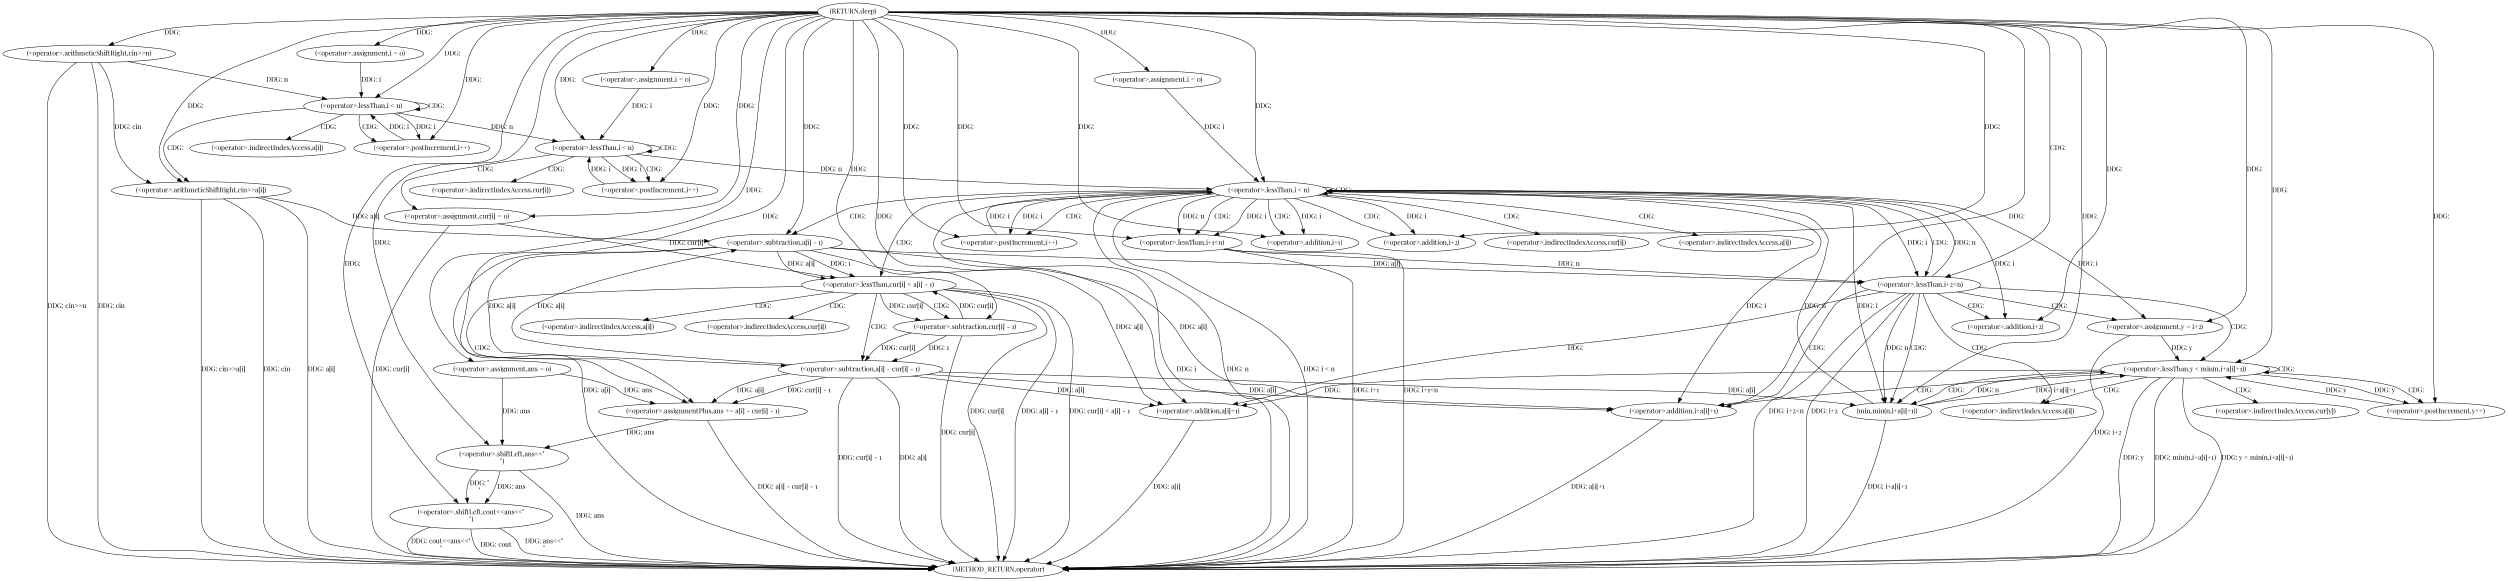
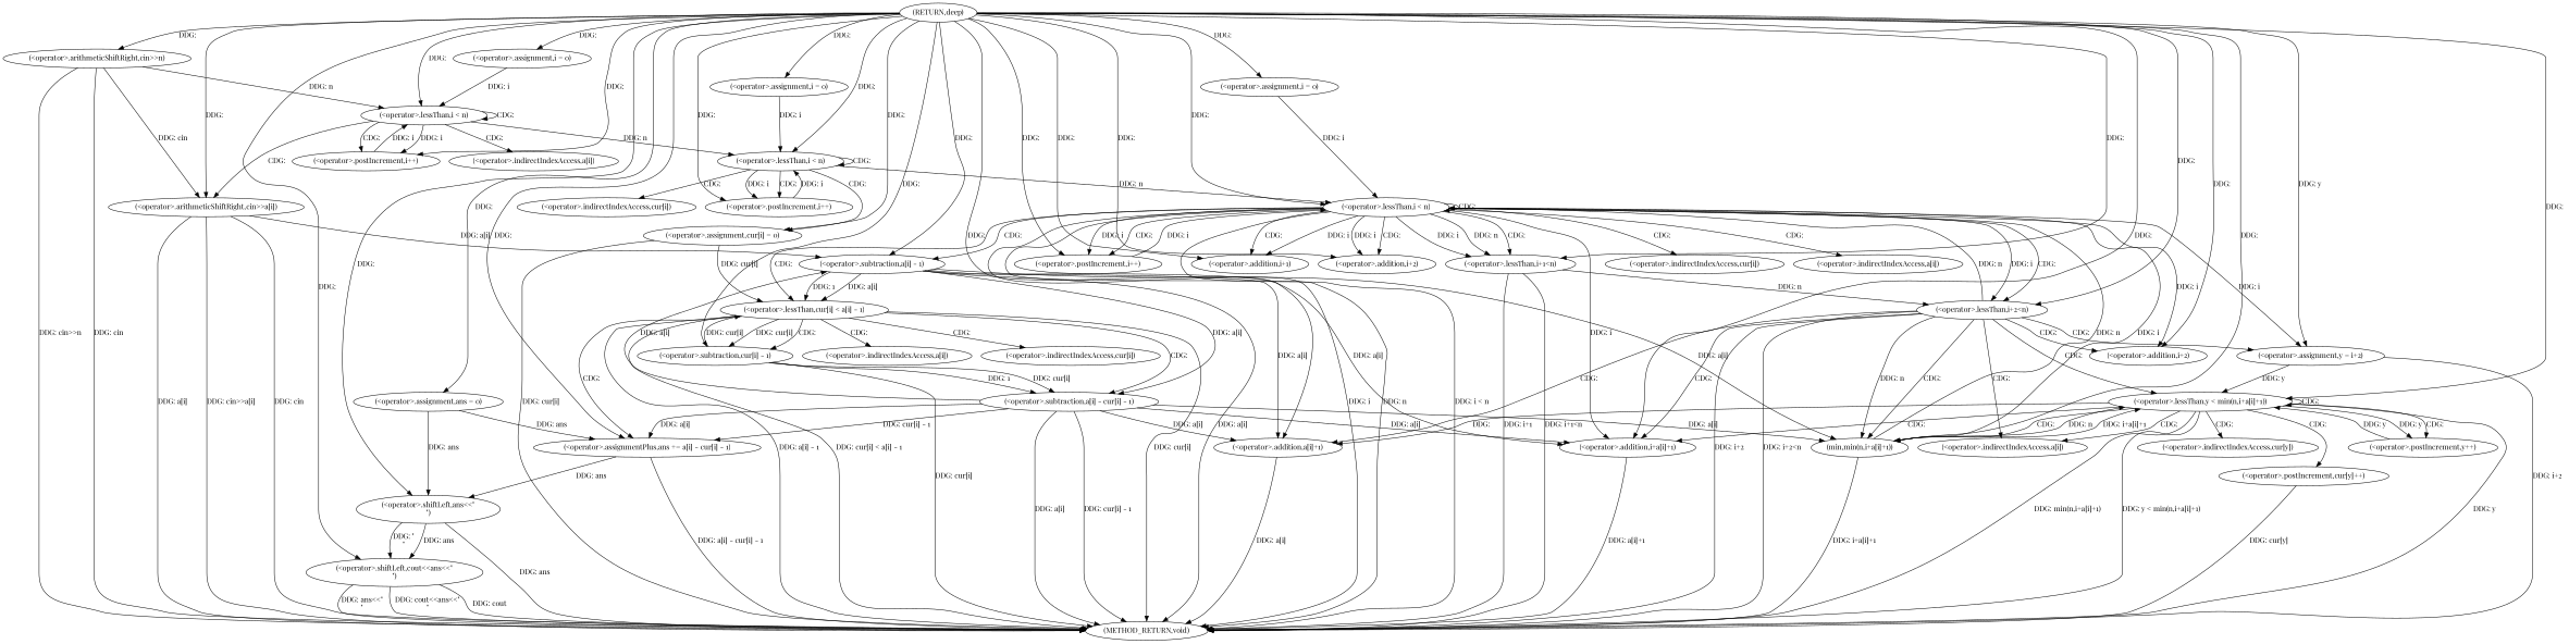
  digraph {
    fontname="Playfair Display"
    node [fontname="Playfair Display"]
    edge [fontname="Playfair Display"]
    n1 [label="(RETURN,deep)"]
    n2 [label="(<operator>.arithmeticShiftRight,cin>>n)"]
    n3 [label="(<operator>.assignment,ans = 0)"]
    n4 [label="(<operator>.shiftLeft,cout<<ans<<\"\n\")"]
    n5 [label="(<operator>.assignment,i = 0)"]
    n6 [label="(<operator>.lessThan,i < n)"]
    n7 [label="(<operator>.postIncrement,i++)"]
    n8 [label="(<operator>.assignment,i = 0)"]
    n9 [label="(<operator>.lessThan,i < n)"]
    n10 [label="(<operator>.postIncrement,i++)"]
    n11 [label="(<operator>.assignment,i = 0)"]
    n12 [label="(<operator>.lessThan,i < n)"]
    n13 [label="(<operator>.postIncrement,i++)"]
    n14 [label="(<operator>.arithmeticShiftRight,cin>>a[i])"]
    n15 [label="(<operator>.assignment,cur[i] = 0)"]
    n16 [label="(<operator>.shiftLeft,ans<<\"\n\")"]
    n17 [label="(<operator>.lessThan,i+1<n)"]
    n18 [label="(<operator>.lessThan,i+2<n)"]
    n19 [label="(<operator>.assignmentPlus,ans += a[i] - cur[i] - 1)"]
    n20 [label="(<operator>.subtraction,a[i] - 1)"]
    n21 [label="(<operator>.addition,i+1)"]
    n22 [label="(<operator>.addition,i+2)"]
    n23 [label="(<operator>.assignment,y = i+2)"]
    n24 [label="(<operator>.lessThan,y < min(n,i+a[i]+1))"]
    n25 [label="(<operator>.postIncrement,y++)"]
    n26 [label="(<operator>.subtraction,cur[i] - 1)"]
    n27 [label="(<operator>.addition,i+2)"]
    n28 [label="(min,min(n,i+a[i]+1))"]
    n29 [label="(<operator>.addition,i+a[i]+1)"]
    n30 [label="(<operator>.addition,a[i]+1)"]
-   n31 [label="(METHOD_RETURN,operator)"]
+   n31 [label="(METHOD_RETURN,void)"]
    n32 [label="(<operator>.indirectIndexAccess,a[i])"]
    n33 [label="(<operator>.indirectIndexAccess,cur[i])"]
    n34 [label="(<operator>.lessThan,cur[i] < a[i] - 1)"]
    n35 [label="(<operator>.indirectIndexAccess,cur[i])"]
    n36 [label="(<operator>.indirectIndexAccess,a[i])"]
    n37 [label="(<operator>.indirectIndexAccess,a[i])"]
    n38 [label="(<operator>.subtraction,a[i] - cur[i] - 1)"]
+   n39 [label="(<operator>.postIncrement,cur[y]++)"]
    n40 [label="(<operator>.indirectIndexAccess,cur[y])"]
    n41 [label="(<operator>.indirectIndexAccess,a[i])"]
    n42 [label="(<operator>.indirectIndexAccess,cur[i])"]
    n1 -> n2 [label="DDG: "]
    n1 -> n3 [label="DDG: "]
    n1 -> n4 [label="DDG: "]
    n1 -> n5 [label="DDG: "]
    n1 -> n6 [label="DDG: "]
    n1 -> n7 [label="DDG: "]
    n1 -> n8 [label="DDG: "]
    n1 -> n9 [label="DDG: "]
    n1 -> n10 [label="DDG: "]
    n1 -> n11 [label="DDG: "]
    n1 -> n12 [label="DDG: "]
    n1 -> n13 [label="DDG: "]
    n1 -> n14 [label="DDG: "]
    n1 -> n15 [label="DDG: "]
    n1 -> n16 [label="DDG: "]
    n1 -> n17 [label="DDG: "]
-   n1 -> n18 [label="CDG: "]
+   n1 -> n18 [label="DDG: "]
    n1 -> n19 [label="DDG: "]
    n1 -> n20 [label="DDG: "]
    n1 -> n21 [label="DDG: "]
    n1 -> n22 [label="DDG: "]
-   n1 -> n23 [label="DDG: "]
+   n1 -> n23 [label="DDG: y"]
    n1 -> n24 [label="DDG: "]
-   n1 -> n25 [label="DDG: "]
    n1 -> n26 [label="DDG: "]
    n1 -> n27 [label="DDG: "]
    n1 -> n28 [label="DDG: "]
    n1 -> n29 [label="DDG: "]
    n1 -> n30 [label="DDG: "]
    n2 -> n6 [label="DDG: n"]
    n2 -> n14 [label="DDG: cin"]
    n2 -> n31 [label="DDG: cin"]
    n2 -> n31 [label="DDG: cin>>n"]
    n3 -> n16 [label="DDG: ans"]
    n3 -> n19 [label="DDG: ans"]
    n4 -> n31 [label="DDG: ans<<\"\n\""]
    n4 -> n31 [label="DDG: cout<<ans<<\"\n\""]
    n4 -> n31 [label="DDG: cout"]
    n5 -> n6 [label="DDG: i"]
    n6 -> n6 [label="CDG: "]
    n6 -> n7 [label="DDG: i"]
    n6 -> n7 [label="CDG: "]
    n6 -> n9 [label="DDG: n"]
    n6 -> n14 [label="CDG: "]
    n6 -> n32 [label="CDG: "]
    n7 -> n6 [label="DDG: i"]
    n8 -> n9 [label="DDG: i"]
    n9 -> n9 [label="CDG: "]
    n9 -> n10 [label="DDG: i"]
    n9 -> n10 [label="CDG: "]
    n9 -> n12 [label="DDG: n"]
    n9 -> n15 [label="CDG: "]
    n9 -> n33 [label="CDG: "]
    n10 -> n9 [label="DDG: i"]
    n11 -> n12 [label="DDG: i"]
    n12 -> n12 [label="CDG: "]
    n12 -> n13 [label="DDG: i"]
    n12 -> n13 [label="CDG: "]
    n12 -> n17 [label="DDG: i"]
    n12 -> n17 [label="DDG: n"]
    n12 -> n17 [label="CDG: "]
    n12 -> n18 [label="DDG: i"]
    n12 -> n18 [label="CDG: "]
    n12 -> n20 [label="CDG: "]
    n12 -> n21 [label="DDG: i"]
    n12 -> n21 [label="CDG: "]
    n12 -> n22 [label="DDG: i"]
    n12 -> n22 [label="CDG: "]
    n12 -> n23 [label="DDG: i"]
    n12 -> n27 [label="DDG: i"]
    n12 -> n28 [label="DDG: i"]
    n12 -> n29 [label="DDG: i"]
    n12 -> n31 [label="DDG: i"]
    n12 -> n31 [label="DDG: n"]
    n12 -> n31 [label="DDG: i < n"]
    n12 -> n34 [label="CDG: "]
    n12 -> n35 [label="CDG: "]
    n12 -> n36 [label="CDG: "]
    n13 -> n12 [label="DDG: i"]
    n14 -> n20 [label="DDG: a[i]"]
    n14 -> n31 [label="DDG: cin"]
    n14 -> n31 [label="DDG: a[i]"]
    n14 -> n31 [label="DDG: cin>>a[i]"]
    n15 -> n31 [label="DDG: cur[i]"]
    n15 -> n34 [label="DDG: cur[i]"]
    n16 -> n4 [label="DDG: ans"]
    n16 -> n4 [label="DDG: \"\n\""]
    n16 -> n31 [label="DDG: ans"]
    n17 -> n18 [label="DDG: n"]
    n17 -> n31 [label="DDG: i+1"]
    n17 -> n31 [label="DDG: i+1<n"]
    n18 -> n12 [label="DDG: n"]
    n18 -> n23 [label="CDG: "]
    n18 -> n24 [label="CDG: "]
    n18 -> n27 [label="CDG: "]
    n18 -> n28 [label="DDG: n"]
    n18 -> n28 [label="CDG: "]
    n18 -> n29 [label="CDG: "]
-   n18 -> n30 [label="DDG: "]
+   n18 -> n30 [label="CDG: "]
    n18 -> n31 [label="DDG: i+2"]
    n18 -> n31 [label="DDG: i+2<n"]
    n18 -> n37 [label="CDG: "]
    n19 -> n16 [label="DDG: ans"]
    n19 -> n31 [label="DDG: a[i] - cur[i] - 1"]
-   n20 -> n18 [label="DDG: a[i]"]
+   n20 -> n28 [label="DDG: a[i]"]
    n20 -> n29 [label="DDG: a[i]"]
    n20 -> n30 [label="DDG: a[i]"]
    n20 -> n31 [label="DDG: a[i]"]
    n20 -> n34 [label="DDG: a[i]"]
    n20 -> n34 [label="DDG: 1"]
    n20 -> n38 [label="DDG: a[i]"]
    n23 -> n24 [label="DDG: y"]
    n23 -> n31 [label="DDG: i+2"]
    n24 -> n24 [label="CDG: "]
    n24 -> n25 [label="DDG: y"]
    n24 -> n25 [label="CDG: "]
    n24 -> n28 [label="CDG: "]
    n24 -> n29 [label="CDG: "]
    n24 -> n30 [label="DDG: "]
    n24 -> n31 [label="DDG: y"]
    n24 -> n31 [label="DDG: min(n,i+a[i]+1)"]
    n24 -> n31 [label="DDG: y < min(n,i+a[i]+1)"]
    n24 -> n37 [label="CDG: "]
+   n24 -> n39 [label="CDG: "]
    n24 -> n40 [label="CDG: "]
    n25 -> n24 [label="DDG: y"]
    n26 -> n31 [label="DDG: cur[i]"]
    n26 -> n34 [label="DDG: cur[i]"]
    n26 -> n38 [label="DDG: 1"]
    n26 -> n38 [label="DDG: cur[i]"]
    n28 -> n12 [label="DDG: n"]
    n28 -> n24 [label="DDG: n"]
    n28 -> n24 [label="DDG: i+a[i]+1"]
    n28 -> n31 [label="DDG: i+a[i]+1"]
    n29 -> n31 [label="DDG: a[i]+1"]
    n30 -> n31 [label="DDG: a[i]"]
    n34 -> n19 [label="CDG: "]
    n34 -> n26 [label="DDG: cur[i]"]
    n34 -> n26 [label="CDG: "]
    n34 -> n31 [label="DDG: cur[i]"]
    n34 -> n31 [label="DDG: a[i] - 1"]
    n34 -> n31 [label="DDG: cur[i] < a[i] - 1"]
    n34 -> n38 [label="CDG: "]
    n34 -> n41 [label="CDG: "]
    n34 -> n42 [label="CDG: "]
    n38 -> n19 [label="DDG: a[i]"]
    n38 -> n19 [label="DDG: cur[i] - 1"]
    n38 -> n20 [label="DDG: a[i]"]
    n38 -> n28 [label="DDG: a[i]"]
    n38 -> n29 [label="DDG: a[i]"]
    n38 -> n30 [label="DDG: a[i]"]
    n38 -> n31 [label="DDG: a[i]"]
    n38 -> n31 [label="DDG: cur[i] - 1"]
+   n39 -> n31 [label="DDG: cur[y]"]
  }
